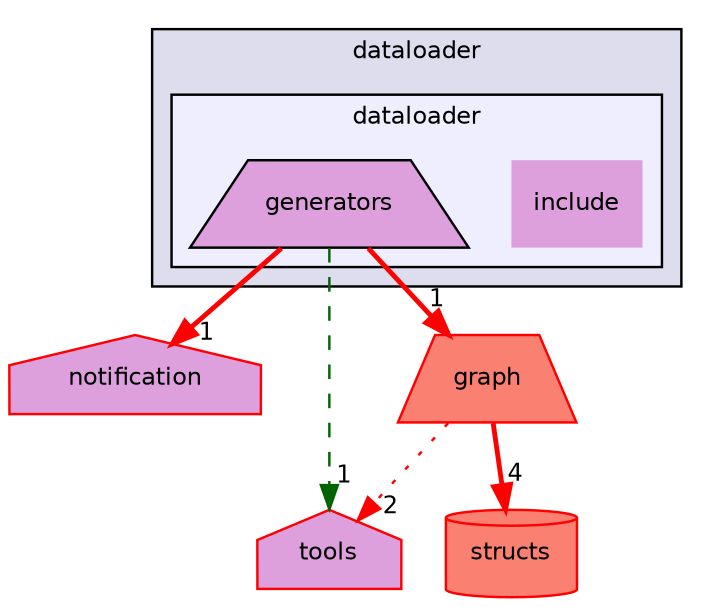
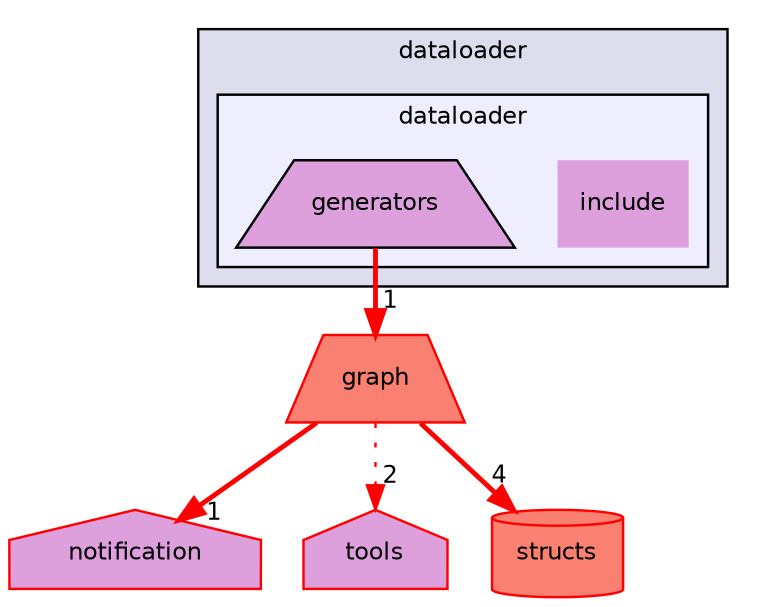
  digraph {
    compound=true
    node [fillcolor=plum fontname=Helvetica fontsize=10 shape=trapezium style=filled color=red]
    edge [color=red headlabel=1 labeldistance=1.5 labelfontname=Helvetica labelfontsize=10 style=bold]
    n1 [label=include shape=plaintext color=""]
    n2 [color=black label=generators]
    n3 [label=notification shape=house]
    n4 [fillcolor=salmon label="graph"]
    n5 [label=tools shape=house]
    n6 [fillcolor=salmon label=structs shape=cylinder]
    subgraph cluster_1 {
      bgcolor="#ddddee"
      fontname=Helvetica
      fontsize=10
      label=dataloader
      pencolor=black
      subgraph cluster_2 {
        bgcolor="#eeeeff"
        fontname=Helvetica
        fontsize=10
        label=dataloader
        pencolor=black
        n1
        n2
      }
    }
-   n2 -> n3
+   n4 -> n3
    n2 -> n4
-   n2 -> n5 [color=darkgreen style=dashed]
    n4 -> n5 [headlabel=2 style=dotted]
    n4 -> n6 [headlabel=4]
  }
